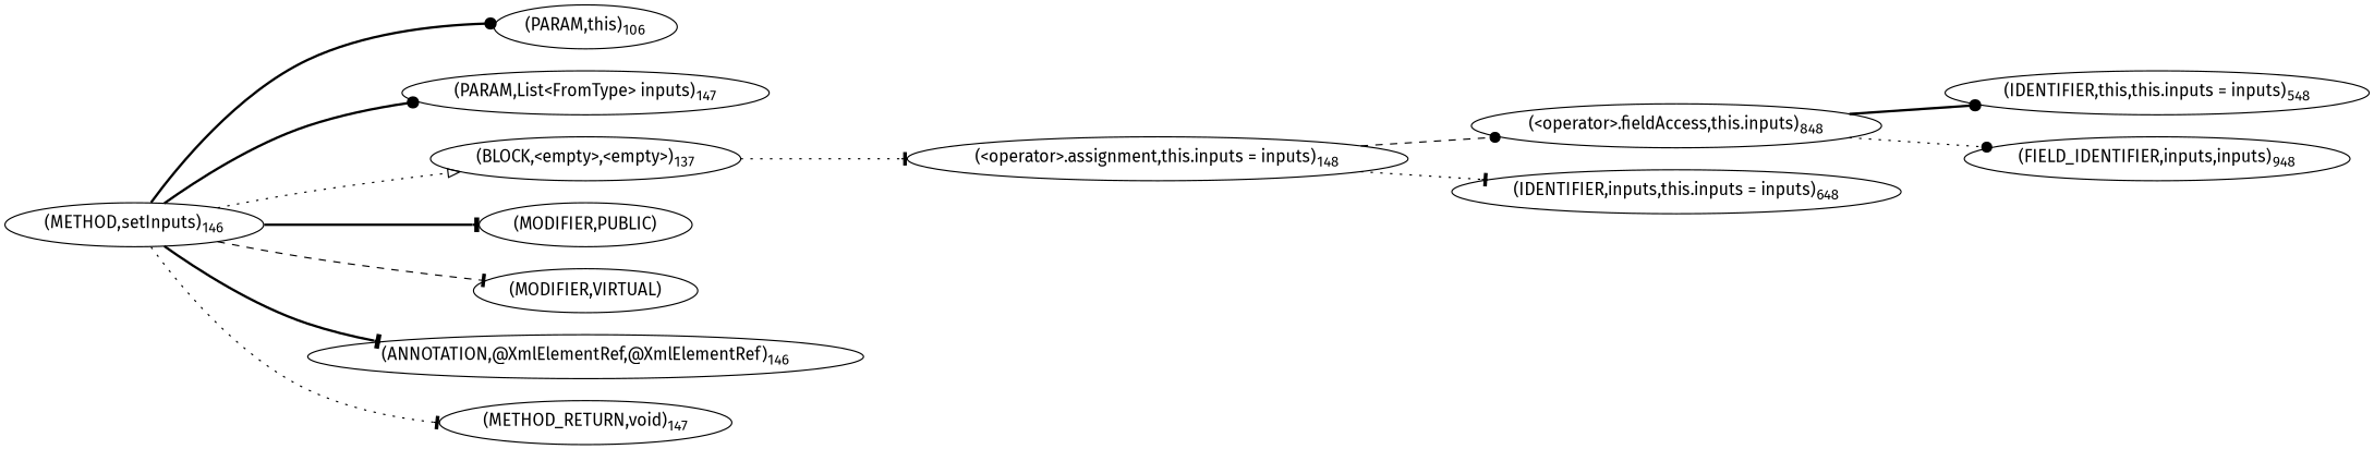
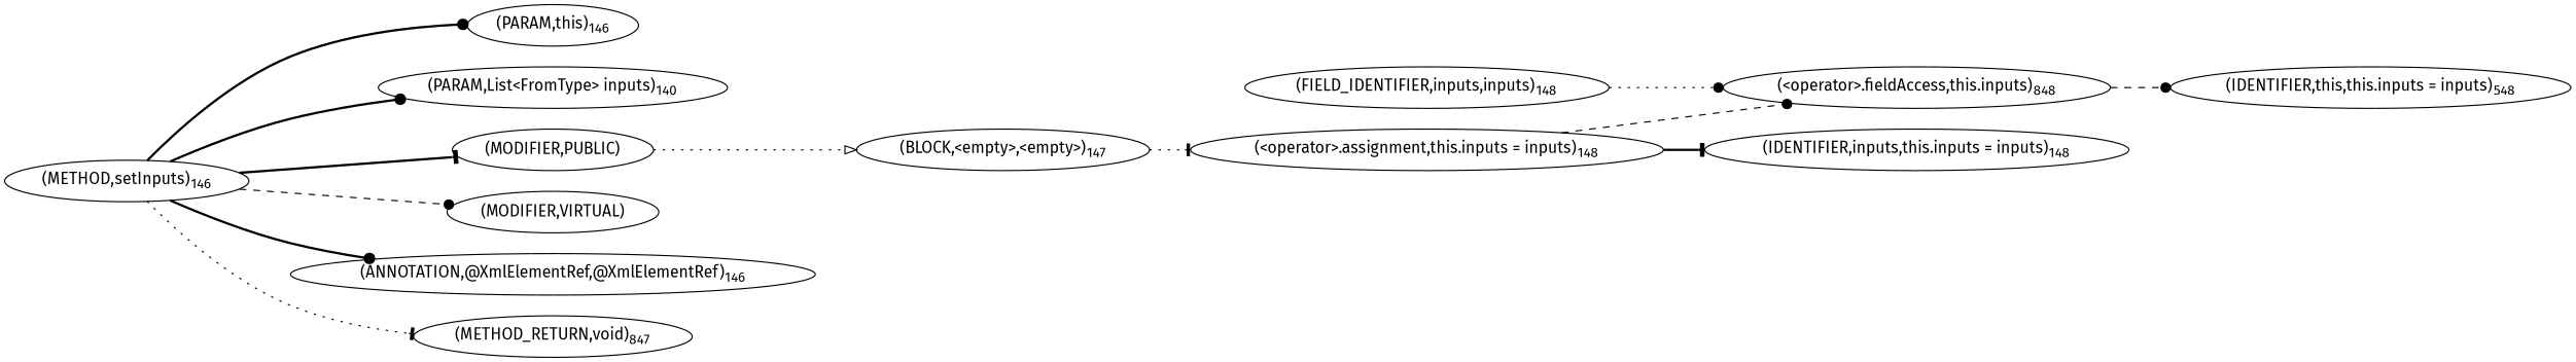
  digraph {
    fontname="Fira Sans"
    rankdir=LR
    node [fontname="Fira Sans"]
    edge [arrowhead=tee fontname="Fira Sans" style=bold]
    n1 [label=<(METHOD,setInputs)<SUB>146</SUB>>]
-   n2 [label=<(PARAM,this)<SUB>106</SUB>>]
-   n3 [label=<(PARAM,List&lt;FromType&gt; inputs)<SUB>147</SUB>>]
-   n4 [label=<(BLOCK,&lt;empty&gt;,&lt;empty&gt;)<SUB>137</SUB>>]
+   n2 [label=<(PARAM,this)<SUB>146</SUB>>]
+   n3 [label=<(PARAM,List&lt;FromType&gt; inputs)<SUB>140</SUB>>]
+   n4 [label=<(BLOCK,&lt;empty&gt;,&lt;empty&gt;)<SUB>147</SUB>>]
    n5 [label=<(MODIFIER,PUBLIC)>]
    n6 [label=<(MODIFIER,VIRTUAL)>]
    n7 [label=<(ANNOTATION,@XmlElementRef,@XmlElementRef)<SUB>146</SUB>>]
-   n8 [label=<(METHOD_RETURN,void)<SUB>147</SUB>>]
+   n8 [label=<(METHOD_RETURN,void)<SUB>847</SUB>>]
    n9 [label=<(&lt;operator&gt;.assignment,this.inputs = inputs)<SUB>148</SUB>>]
    n10 [label=<(&lt;operator&gt;.fieldAccess,this.inputs)<SUB>848</SUB>>]
-   n11 [label=<(IDENTIFIER,inputs,this.inputs = inputs)<SUB>648</SUB>>]
+   n11 [label=<(IDENTIFIER,inputs,this.inputs = inputs)<SUB>148</SUB>>]
    n12 [label=<(IDENTIFIER,this,this.inputs = inputs)<SUB>548</SUB>>]
-   n13 [label=<(FIELD_IDENTIFIER,inputs,inputs)<SUB>948</SUB>>]
+   n13 [label=<(FIELD_IDENTIFIER,inputs,inputs)<SUB>148</SUB>>]
    n1 -> n2 [arrowhead=dot]
    n1 -> n3 [arrowhead=dot]
-   n1 -> n4 [arrowhead=onormal style=dotted]
+   n5 -> n4 [arrowhead=onormal style=dotted]
    n1 -> n5
-   n1 -> n6 [style=dashed]
-   n1 -> n7
+   n1 -> n6 [arrowhead=dot style=dashed]
+   n1 -> n7 [arrowhead=dot]
    n1 -> n8 [style=dotted]
    n4 -> n9 [style=dotted]
    n9 -> n10 [arrowhead=dot style=dashed]
-   n9 -> n11 [style=dotted]
-   n10 -> n12 [arrowhead=dot]
-   n10 -> n13 [arrowhead=dot style=dotted]
+   n9 -> n11
+   n10 -> n12 [arrowhead=dot style=dashed]
+   n13 -> n10 [arrowhead=dot style=dotted]
  }
